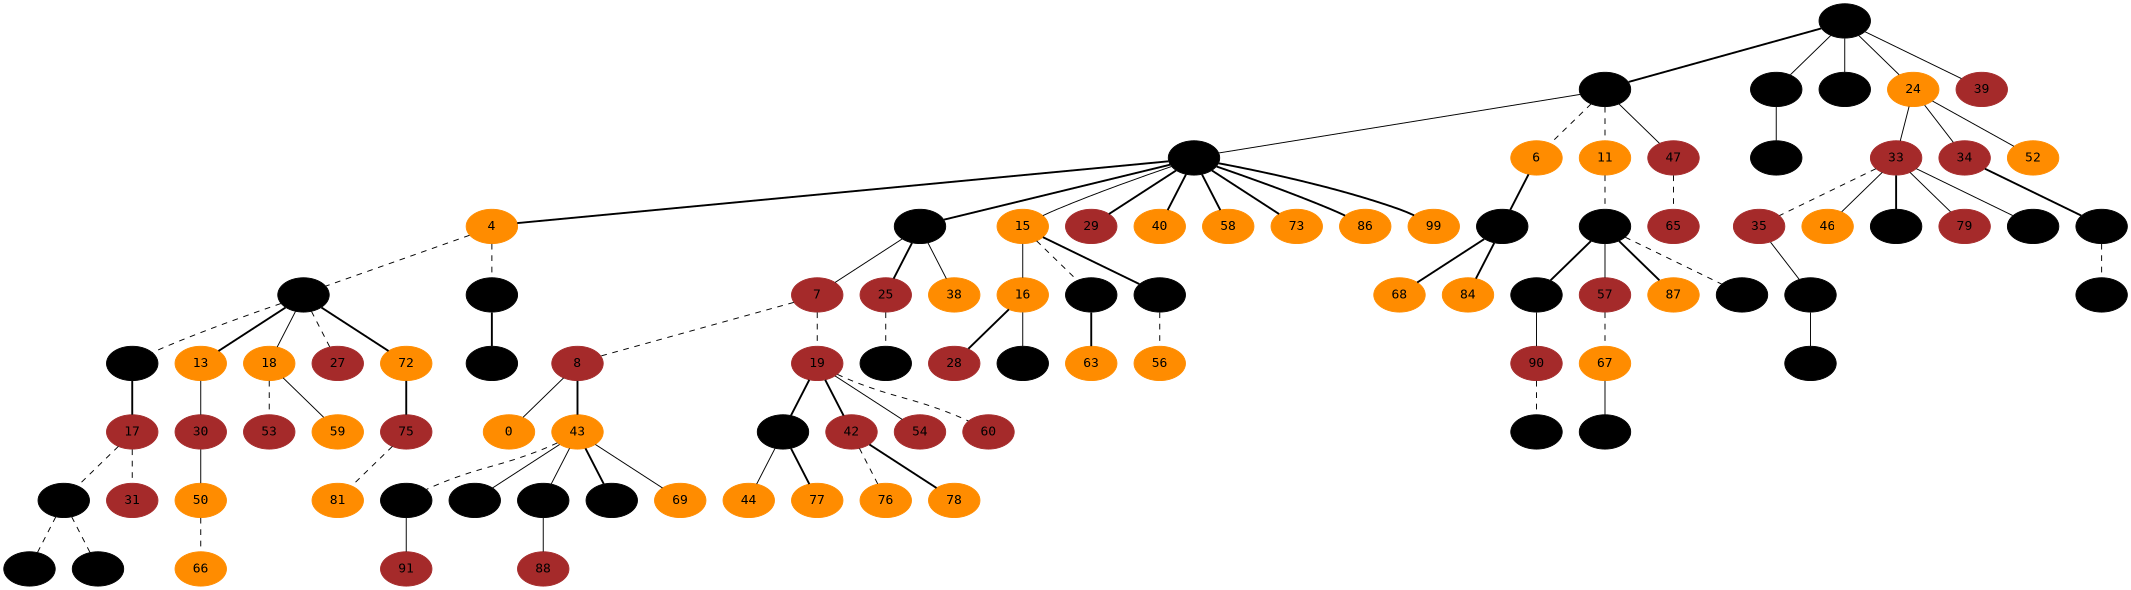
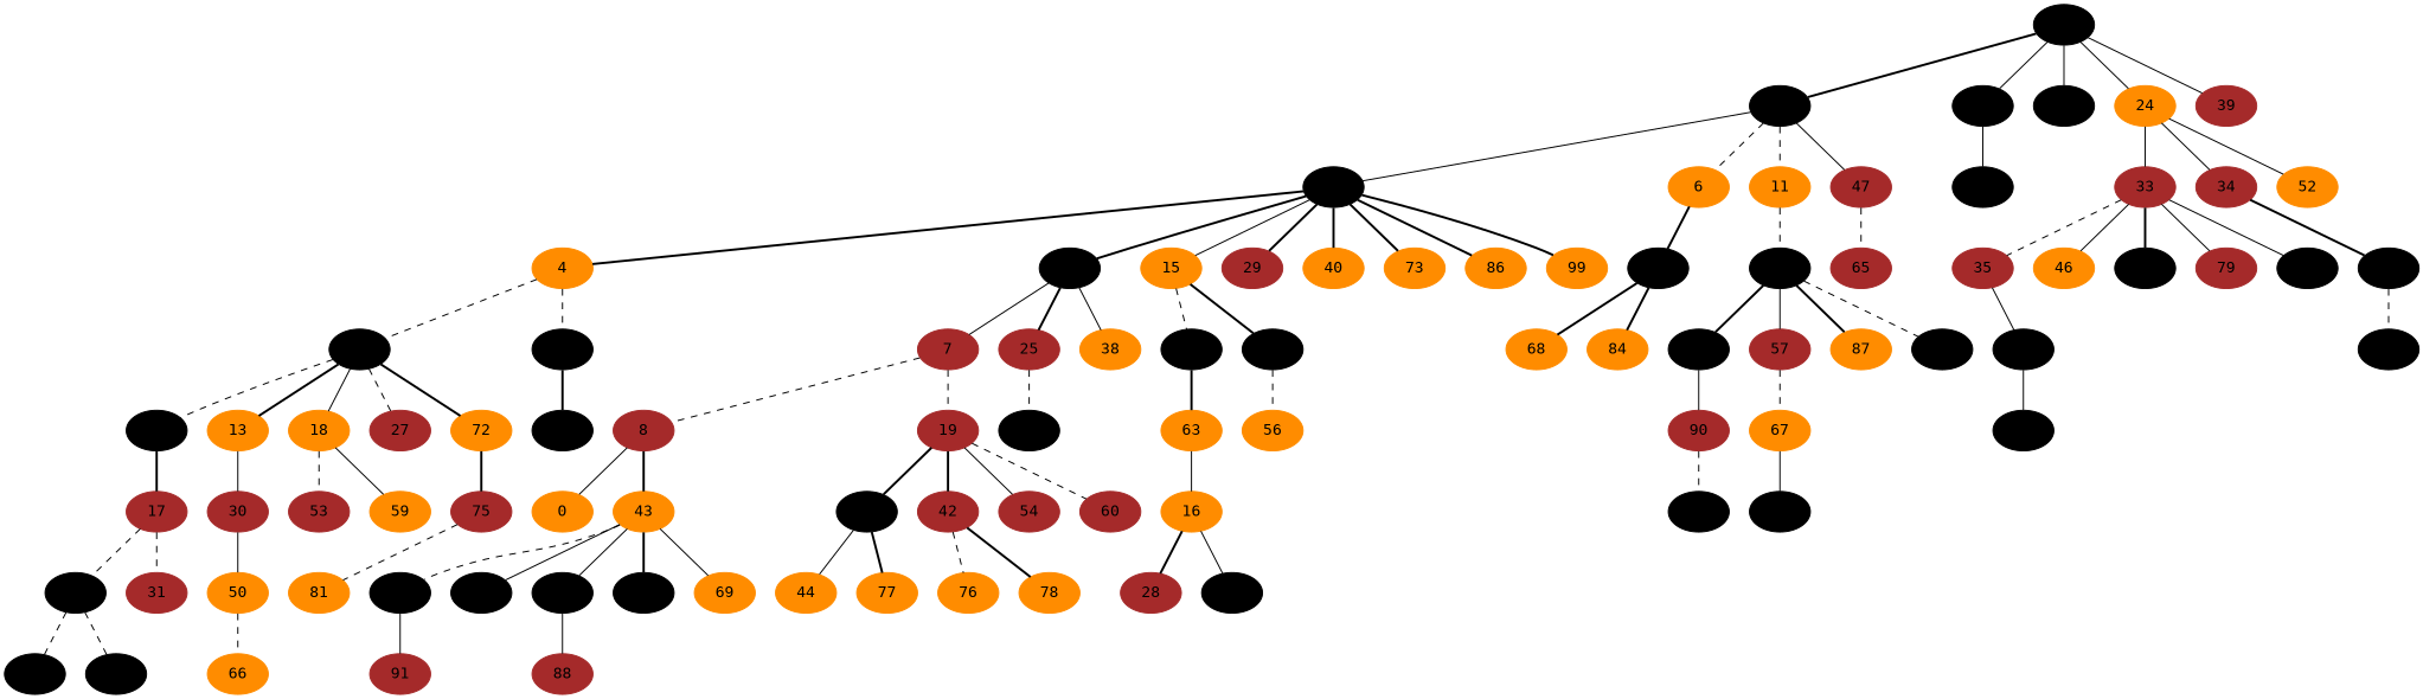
  graph {
    fontname="DejaVu Sans Mono"
    node [color=black fontname="DejaVu Sans Mono" style=filled]
    edge [fontname="DejaVu Sans Mono" style=solid]
    1
    2
    22
    23
    24 [color=darkorange]
    39 [color=brown]
    3
    6 [color=darkorange]
    11 [color=darkorange]
    47 [color=brown]
    26
    33 [color=brown]
    34 [color=brown]
    52 [color=darkorange]
    4 [color=darkorange]
    5
    15 [color=darkorange]
    29 [color=brown]
    40 [color=darkorange]
-   58 [color=darkorange]
    73 [color=darkorange]
    86 [color=darkorange]
    n23 [color=darkorange label=99]
    55
    48
    65 [color=brown]
    10
    14
    7 [color=brown]
    25 [color=brown]
    38 [color=darkorange]
    16 [color=darkorange]
    21
    41
    12
    13 [color=darkorange]
    18 [color=darkorange]
    27 [color=brown]
    72 [color=darkorange]
    32
    8 [color=brown]
    19 [color=brown]
    95
    68 [color=darkorange]
    84 [color=darkorange]
    n46 [color=darkorange label=0]
    43 [color=darkorange]
    36
    42 [color=brown]
    54 [color=brown]
    60 [color=brown]
    45
    49
    61
    64
    69 [color=darkorange]
    17 [color=brown]
    30 [color=brown]
    53 [color=brown]
    59 [color=darkorange]
    75 [color=brown]
    51
    57 [color=brown]
    87 [color=darkorange]
    94
    20
    31 [color=brown]
    50 [color=darkorange]
    66 [color=darkorange]
    28 [color=brown]
    80
    63 [color=darkorange]
    56 [color=darkorange]
    62
    89
    44 [color=darkorange]
    77 [color=darkorange]
    76 [color=darkorange]
    78 [color=darkorange]
    35 [color=brown]
    46 [color=darkorange]
    70
    79 [color=brown]
    85
    37
    71
    74
    83
    91 [color=brown]
    88 [color=brown]
    90 [color=brown]
    67 [color=darkorange]
    92
    82
    81 [color=darkorange]
    1 -- 2 [style=bold]
    1 -- 22
    1 -- 23
    1 -- 24
    1 -- 39
    2 -- 3
    2 -- 6 [style=dashed]
    2 -- 11 [style=dashed]
    2 -- 47
    22 -- 26
    24 -- 33
    24 -- 34
    24 -- 52
    3 -- 4 [style=bold]
    3 -- 5 [style=bold]
    3 -- 15
    3 -- 29 [style=bold]
    3 -- 40 [style=bold]
-   3 -- 58 [style=bold]
    3 -- 73 [style=bold]
    3 -- 86 [style=bold]
    3 -- n23 [style=bold]
    6 -- 55 [style=bold]
    11 -- 48 [style=dashed]
    47 -- 65 [style=dashed]
    33 -- 35 [style=dashed]
    33 -- 46
    33 -- 70 [style=bold]
    33 -- 79
    33 -- 85
    34 -- 37 [style=bold]
    4 -- 10 [style=dashed]
    4 -- 14 [style=dashed]
    5 -- 7
    5 -- 25 [style=bold]
    5 -- 38
-   15 -- 16
+   63 -- 16
    15 -- 21 [style=dashed]
    15 -- 41 [style=bold]
    55 -- 68 [style=bold]
    55 -- 84 [style=bold]
    48 -- 51 [style=bold]
    48 -- 57
    48 -- 87 [style=bold]
    48 -- 94 [style=dashed]
    10 -- 12 [style=dashed]
    10 -- 13 [style=bold]
    10 -- 18
    10 -- 27 [style=dashed]
    10 -- 72 [style=bold]
    14 -- 32 [style=bold]
    7 -- 8 [style=dashed]
    7 -- 19 [style=dashed]
    25 -- 95 [style=dashed]
    16 -- 28 [style=bold]
    16 -- 80
    21 -- 63 [style=bold]
    41 -- 56 [style=dashed]
    12 -- 17 [style=bold]
    13 -- 30
    18 -- 53 [style=dashed]
    18 -- 59
    72 -- 75 [style=bold]
    8 -- n46
    8 -- 43 [style=bold]
    19 -- 36 [style=bold]
    19 -- 42 [style=bold]
    19 -- 54
    19 -- 60 [style=dashed]
    43 -- 45 [style=dashed]
    43 -- 49
    43 -- 61
    43 -- 64 [style=bold]
    43 -- 69
    36 -- 44
    36 -- 77 [style=bold]
    42 -- 76 [style=dashed]
    42 -- 78 [style=bold]
    45 -- 91
    61 -- 88
    17 -- 20 [style=dashed]
    17 -- 31 [style=dashed]
    30 -- 50
    75 -- 81 [style=dashed]
    51 -- 90
    57 -- 67 [style=dashed]
    20 -- 62 [style=dashed]
    20 -- 89 [style=dashed]
    50 -- 66 [style=dashed]
    35 -- 71
    37 -- 74 [style=dashed]
    71 -- 83
    90 -- 92 [style=dashed]
    67 -- 82
  }
